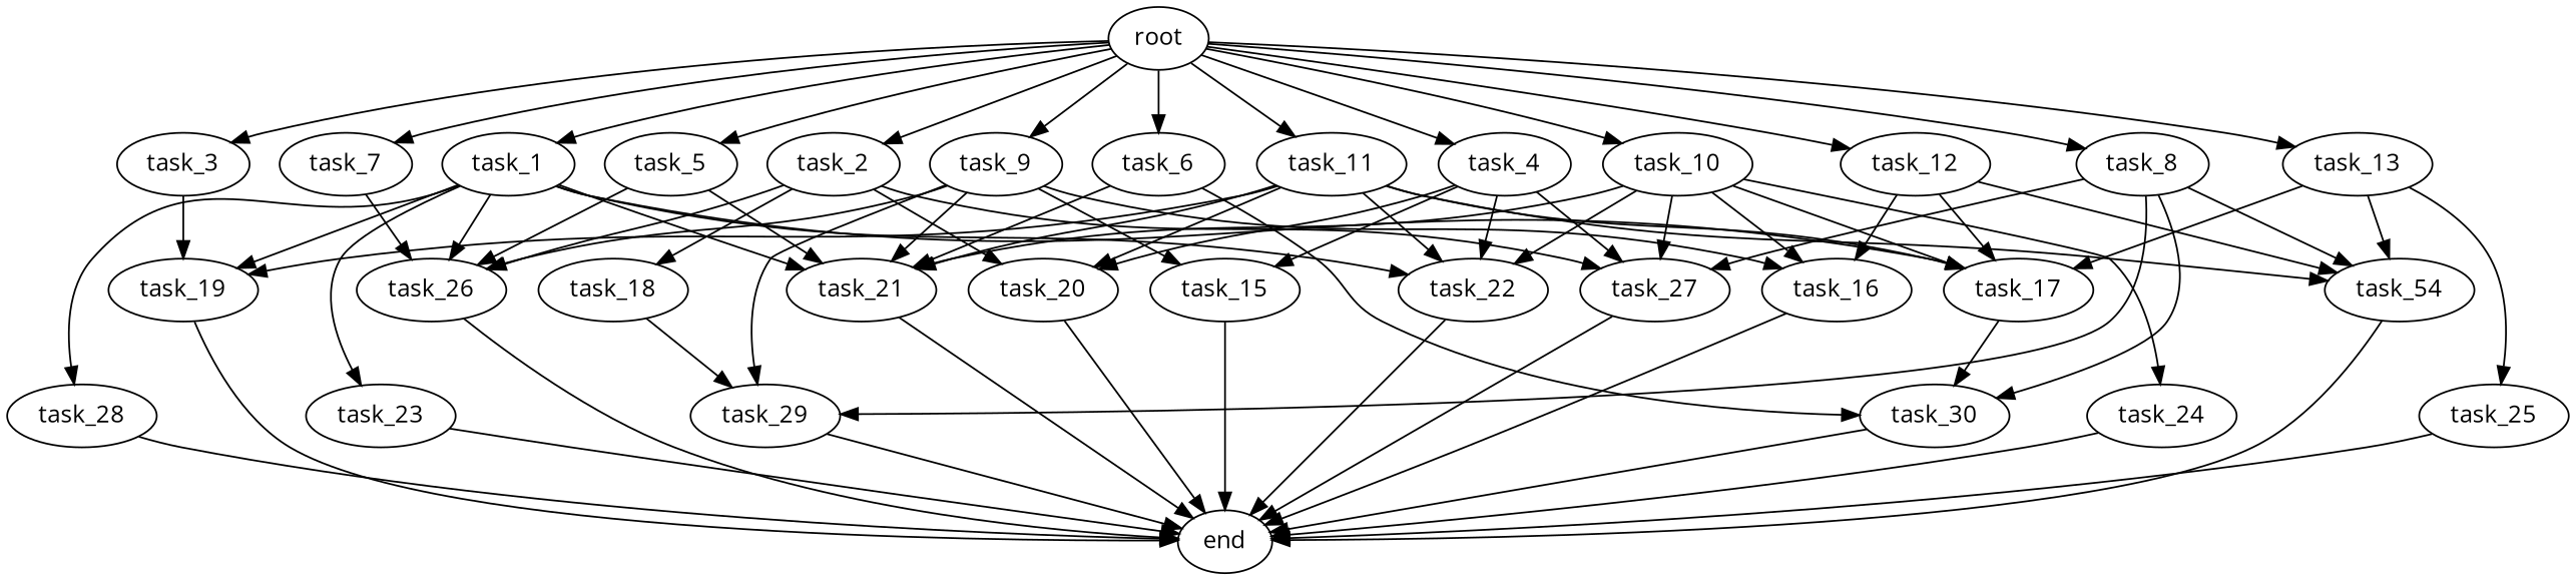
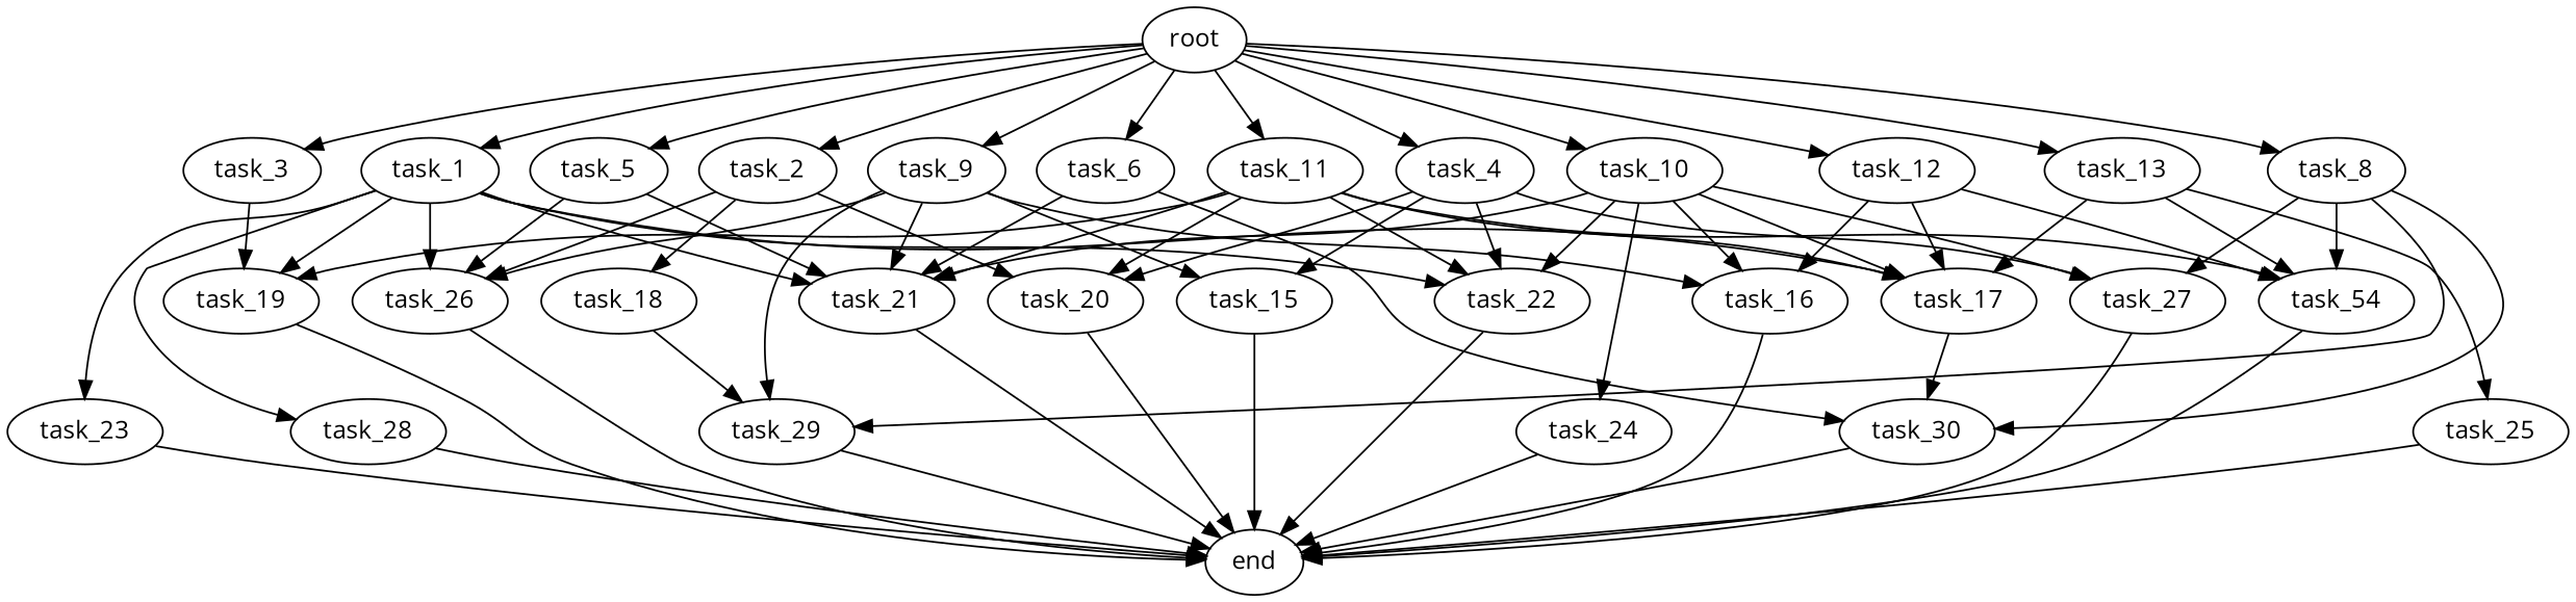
  digraph {
    fontname="Open Sans"
    node [fontname="Open Sans"]
    edge [fontname="Open Sans"]
    root
    task_1
    task_2
    task_3
    task_4
    task_5
    task_6
-   task_7
    task_8
    task_9
    task_10
    task_11
    task_12
    task_13
    task_17
    task_19
    task_21
    task_22
    task_23
    task_26
    task_28
    task_18
    task_20
    task_27
    task_15
    task_30
    n27 [label=task_54]
    task_29
    task_16
    task_24
    task_25
    end
    root -> task_1
    root -> task_2
    root -> task_3
    root -> task_4
    root -> task_5
    root -> task_6
-   root -> task_7
    root -> task_8
    root -> task_9
    root -> task_10
    root -> task_11
    root -> task_12
    root -> task_13
    task_1 -> task_17
    task_1 -> task_19
    task_1 -> task_21
    task_1 -> task_22
    task_1 -> task_23
    task_1 -> task_26
    task_1 -> task_28
    task_2 -> task_26
    task_2 -> task_18
    task_2 -> task_20
-   task_2 -> task_27
    task_3 -> task_19
    task_4 -> task_22
    task_4 -> task_20
    task_4 -> task_27
    task_4 -> task_15
    task_5 -> task_21
    task_5 -> task_26
    task_6 -> task_21
    task_6 -> task_30
-   task_7 -> task_26
    task_8 -> task_27
    task_8 -> task_30
    task_8 -> n27
    task_8 -> task_29
    task_9 -> task_21
    task_9 -> task_26
    task_9 -> task_15
    task_9 -> task_29
    task_9 -> task_16
    task_10 -> task_17
    task_10 -> task_21
    task_10 -> task_22
    task_10 -> task_27
    task_10 -> task_16
    task_10 -> task_24
    task_11 -> task_17
    task_11 -> task_19
    task_11 -> task_21
    task_11 -> task_22
    task_11 -> task_20
    task_11 -> n27
    task_12 -> task_17
    task_12 -> n27
    task_12 -> task_16
    task_13 -> task_17
    task_13 -> n27
    task_13 -> task_25
    task_17 -> task_30
    task_19 -> end
    task_21 -> end
    task_22 -> end
    task_23 -> end
    task_26 -> end
    task_28 -> end
    task_18 -> task_29
    task_20 -> end
    task_27 -> end
    task_15 -> end
    task_30 -> end
    n27 -> end
    task_29 -> end
    task_16 -> end
    task_24 -> end
    task_25 -> end
  }
